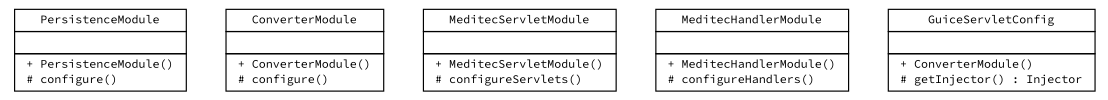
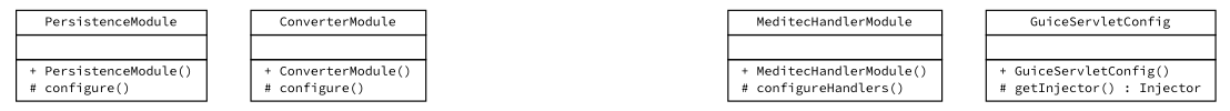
  digraph {
    nodesep=0.25
    ranksep=0.5
    fontname="Source Code Pro"
    node [fontcolor=black fontname="Source Code Pro" fontsize=10.0 shape=plaintext]
    n1 [label=<<table title="br.net.meditec.server.inject.PersistenceModule" border="0" cellborder="1" cellspacing="0" cellpadding="2" port="p" href="./PersistenceModule.html"> 		<tr><td><table border="0" cellspacing="0" cellpadding="1"> <tr><td align="center" balign="center"> PersistenceModule </td></tr> 		</table></td></tr> 		<tr><td><table border="0" cellspacing="0" cellpadding="1"> <tr><td align="left" balign="left">  </td></tr> 		</table></td></tr> 		<tr><td><table border="0" cellspacing="0" cellpadding="1"> <tr><td align="left" balign="left"> + PersistenceModule() </td></tr> <tr><td align="left" balign="left"> # configure() </td></tr> 		</table></td></tr> 		</table>>]
    n2 [label=<<table title="br.net.meditec.server.inject.ConverterModule" border="0" cellborder="1" cellspacing="0" cellpadding="2" port="p" href="./ConverterModule.html"> 		<tr><td><table border="0" cellspacing="0" cellpadding="1"> <tr><td align="center" balign="center"> ConverterModule </td></tr> 		</table></td></tr> 		<tr><td><table border="0" cellspacing="0" cellpadding="1"> <tr><td align="left" balign="left">  </td></tr> 		</table></td></tr> 		<tr><td><table border="0" cellspacing="0" cellpadding="1"> <tr><td align="left" balign="left"> + ConverterModule() </td></tr> <tr><td align="left" balign="left"> # configure() </td></tr> 		</table></td></tr> 		</table>>]
-   n3 [label=<<table title="br.net.meditec.server.inject.MeditecServletModule" border="0" cellborder="1" cellspacing="0" cellpadding="2" port="p" href="./MeditecServletModule.html"> 		<tr><td><table border="0" cellspacing="0" cellpadding="1"> <tr><td align="center" balign="center"> MeditecServletModule </td></tr> 		</table></td></tr> 		<tr><td><table border="0" cellspacing="0" cellpadding="1"> <tr><td align="left" balign="left">  </td></tr> 		</table></td></tr> 		<tr><td><table border="0" cellspacing="0" cellpadding="1"> <tr><td align="left" balign="left"> + MeditecServletModule() </td></tr> <tr><td align="left" balign="left"> # configureServlets() </td></tr> 		</table></td></tr> 		</table>>]
    n4 [label=<<table title="br.net.meditec.server.inject.MeditecHandlerModule" border="0" cellborder="1" cellspacing="0" cellpadding="2" port="p" href="./MeditecHandlerModule.html"> 		<tr><td><table border="0" cellspacing="0" cellpadding="1"> <tr><td align="center" balign="center"> MeditecHandlerModule </td></tr> 		</table></td></tr> 		<tr><td><table border="0" cellspacing="0" cellpadding="1"> <tr><td align="left" balign="left">  </td></tr> 		</table></td></tr> 		<tr><td><table border="0" cellspacing="0" cellpadding="1"> <tr><td align="left" balign="left"> + MeditecHandlerModule() </td></tr> <tr><td align="left" balign="left"> # configureHandlers() </td></tr> 		</table></td></tr> 		</table>>]
-   n5 [label=<<table title="br.net.meditec.server.inject.GuiceServletConfig" border="0" cellborder="1" cellspacing="0" cellpadding="2" port="p" href="./GuiceServletConfig.html"> 		<tr><td><table border="0" cellspacing="0" cellpadding="1"> <tr><td align="center" balign="center"> GuiceServletConfig </td></tr> 		</table></td></tr> 		<tr><td><table border="0" cellspacing="0" cellpadding="1"> <tr><td align="left" balign="left">  </td></tr> 		</table></td></tr> 		<tr><td><table border="0" cellspacing="0" cellpadding="1"> <tr><td align="left" balign="left"> + ConverterModule() </td></tr> <tr><td align="left" balign="left"> # getInjector() : Injector </td></tr> 		</table></td></tr> 		</table>>]
+   n5 [label=<<table title="br.net.meditec.server.inject.GuiceServletConfig" border="0" cellborder="1" cellspacing="0" cellpadding="2" port="p" href="./GuiceServletConfig.html"> 		<tr><td><table border="0" cellspacing="0" cellpadding="1"> <tr><td align="center" balign="center"> GuiceServletConfig </td></tr> 		</table></td></tr> 		<tr><td><table border="0" cellspacing="0" cellpadding="1"> <tr><td align="left" balign="left">  </td></tr> 		</table></td></tr> 		<tr><td><table border="0" cellspacing="0" cellpadding="1"> <tr><td align="left" balign="left"> + GuiceServletConfig() </td></tr> <tr><td align="left" balign="left"> # getInjector() : Injector </td></tr> 		</table></td></tr> 		</table>>]
  }
